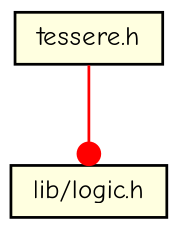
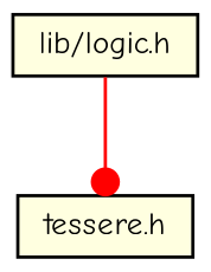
  digraph {
    fontname="Comic Neue"
    node [color=black fillcolor=lightyellow fontname="Comic Neue" fontsize=10 shape=record style=filled]
    n1 [fontcolor=black height=0.2 label="lib/logic.h" width=0.4]
    n2 [height=0.2 label="tessere.h" width=0.4]
-   n2 -> n1 [color=red fontname="Comic Neue" fontsize=10 labelfontname=Helvetica labelfontsize=10 style=solid arrowhead=dot]
+   n1 -> n2 [color=red fontname="Comic Neue" fontsize=10 labelfontname=Helvetica labelfontsize=10 style=solid arrowhead=dot]
  }
